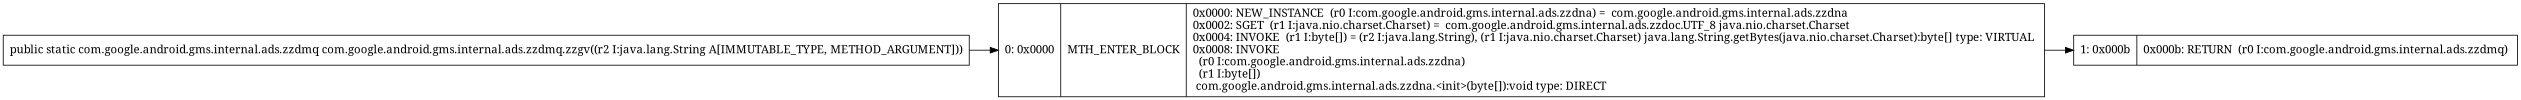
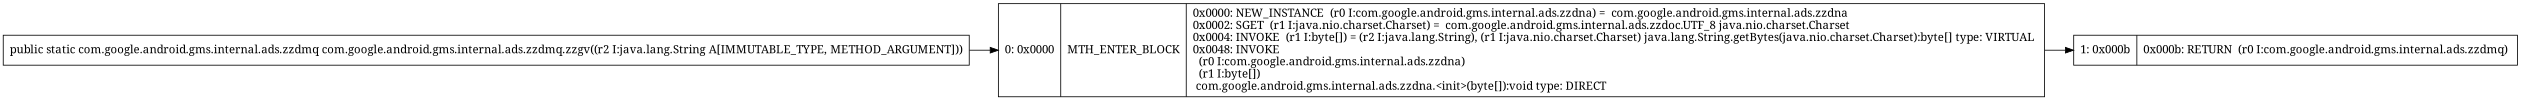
  digraph {
    rankdir=LR
    fontname="Noto Serif"
    node [shape=record fontname="Noto Serif"]
    edge [fontname="Noto Serif"]
-   n1 [label="{0\:\ 0x0000|MTH_ENTER_BLOCK\l|0x0000: NEW_INSTANCE  (r0 I:com.google.android.gms.internal.ads.zzdna) =  com.google.android.gms.internal.ads.zzdna \l0x0002: SGET  (r1 I:java.nio.charset.Charset) =  com.google.android.gms.internal.ads.zzdoc.UTF_8 java.nio.charset.Charset \l0x0004: INVOKE  (r1 I:byte[]) = (r2 I:java.lang.String), (r1 I:java.nio.charset.Charset) java.lang.String.getBytes(java.nio.charset.Charset):byte[] type: VIRTUAL \l0x0008: INVOKE  \l  (r0 I:com.google.android.gms.internal.ads.zzdna)\l  (r1 I:byte[])\l com.google.android.gms.internal.ads.zzdna.\<init\>(byte[]):void type: DIRECT \l}"]
+   n1 [label="{0\:\ 0x0000|MTH_ENTER_BLOCK\l|0x0000: NEW_INSTANCE  (r0 I:com.google.android.gms.internal.ads.zzdna) =  com.google.android.gms.internal.ads.zzdna \l0x0002: SGET  (r1 I:java.nio.charset.Charset) =  com.google.android.gms.internal.ads.zzdoc.UTF_8 java.nio.charset.Charset \l0x0004: INVOKE  (r1 I:byte[]) = (r2 I:java.lang.String), (r1 I:java.nio.charset.Charset) java.lang.String.getBytes(java.nio.charset.Charset):byte[] type: VIRTUAL \l0x0048: INVOKE  \l  (r0 I:com.google.android.gms.internal.ads.zzdna)\l  (r1 I:byte[])\l com.google.android.gms.internal.ads.zzdna.\<init\>(byte[]):void type: DIRECT \l}"]
    n2 [label="{1\:\ 0x000b|0x000b: RETURN  (r0 I:com.google.android.gms.internal.ads.zzdmq) \l}"]
    n3 [label="{public static com.google.android.gms.internal.ads.zzdmq com.google.android.gms.internal.ads.zzdmq.zzgv((r2 I:java.lang.String A[IMMUTABLE_TYPE, METHOD_ARGUMENT])) }"]
    n1 -> n2
    n3 -> n1
  }
